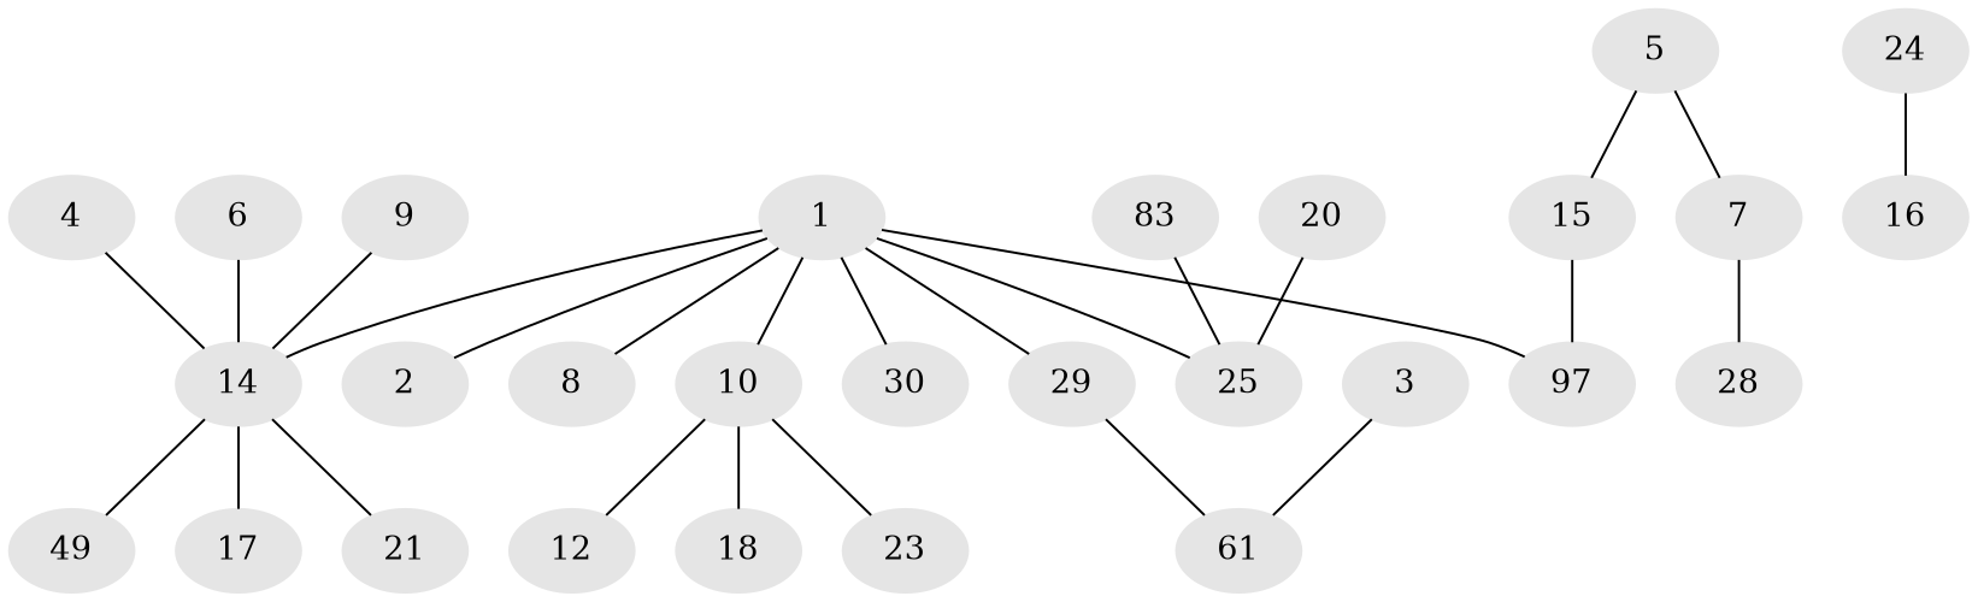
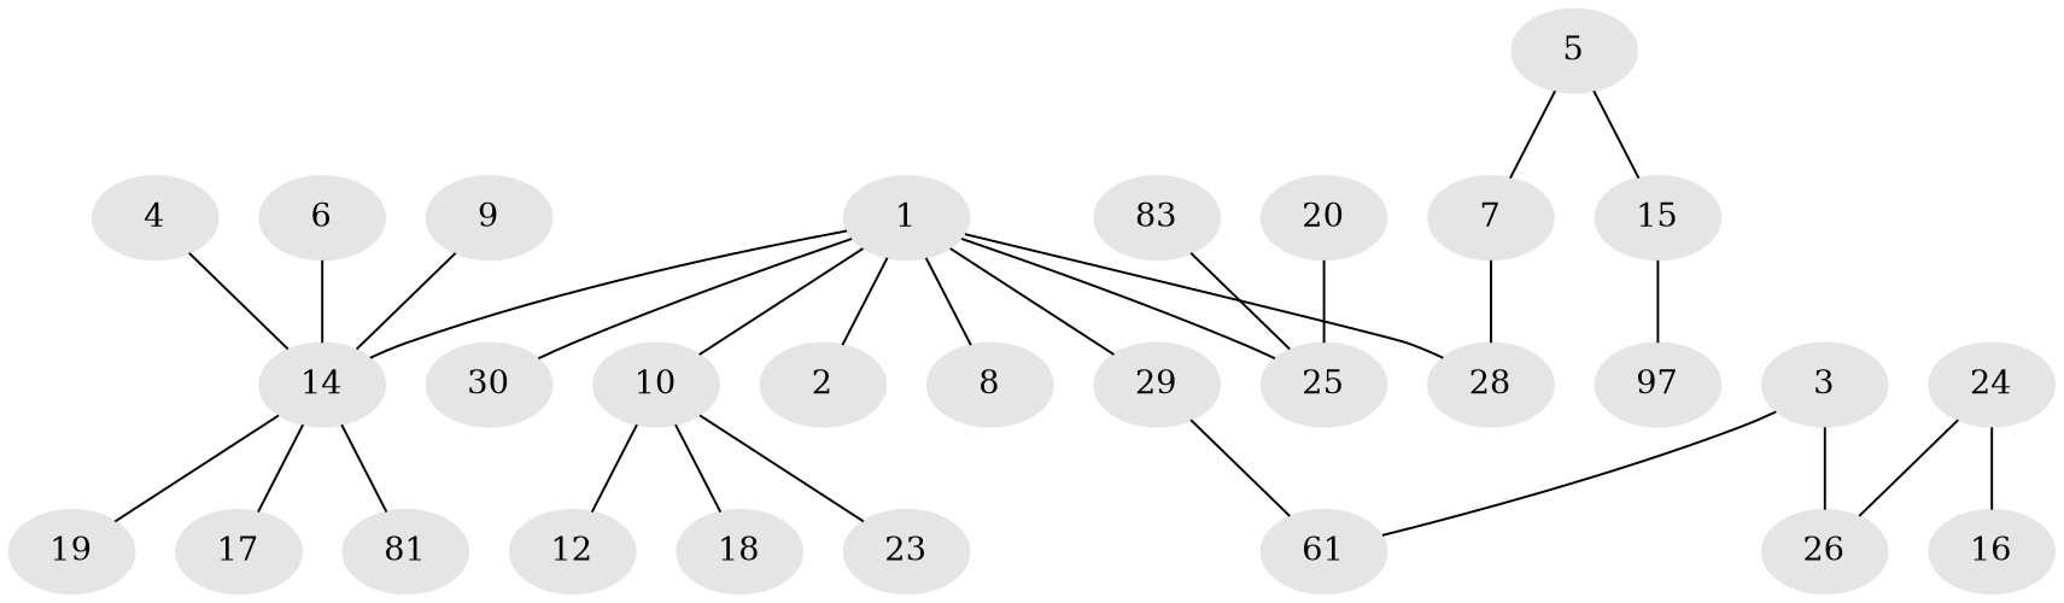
  graph {
    node [color=gray90 style=filled]
    edge [weight=1.0]
    1
    2
    8
    10
    14
    25
    28
    30
    29
    3
+   26
    n12 [label=61]
    12
    18
    23
-   19 [label=49]
+   19
    17
-   21
+   21 [label=81]
    4
    5
    7
    15
    n23 [label=97]
    6
    9
    n26 [label=83]
    20
    24
    16
    1 -- 2
    1 -- 8
    1 -- 10
    1 -- 14
    1 -- 25
-   1 -- n23
+   1 -- 28
    1 -- 30
    1 -- 29
    10 -- 12
    10 -- 18
    10 -- 23
    14 -- 19
    14 -- 17
    14 -- 21
    29 -- n12
+   3 -- 26
    3 -- n12
    4 -- 14
    5 -- 7
    5 -- 15
    7 -- 28
    15 -- n23
    6 -- 14
    9 -- 14
    n26 -- 25
    20 -- 25
+   24 -- 26
    24 -- 16
  }
